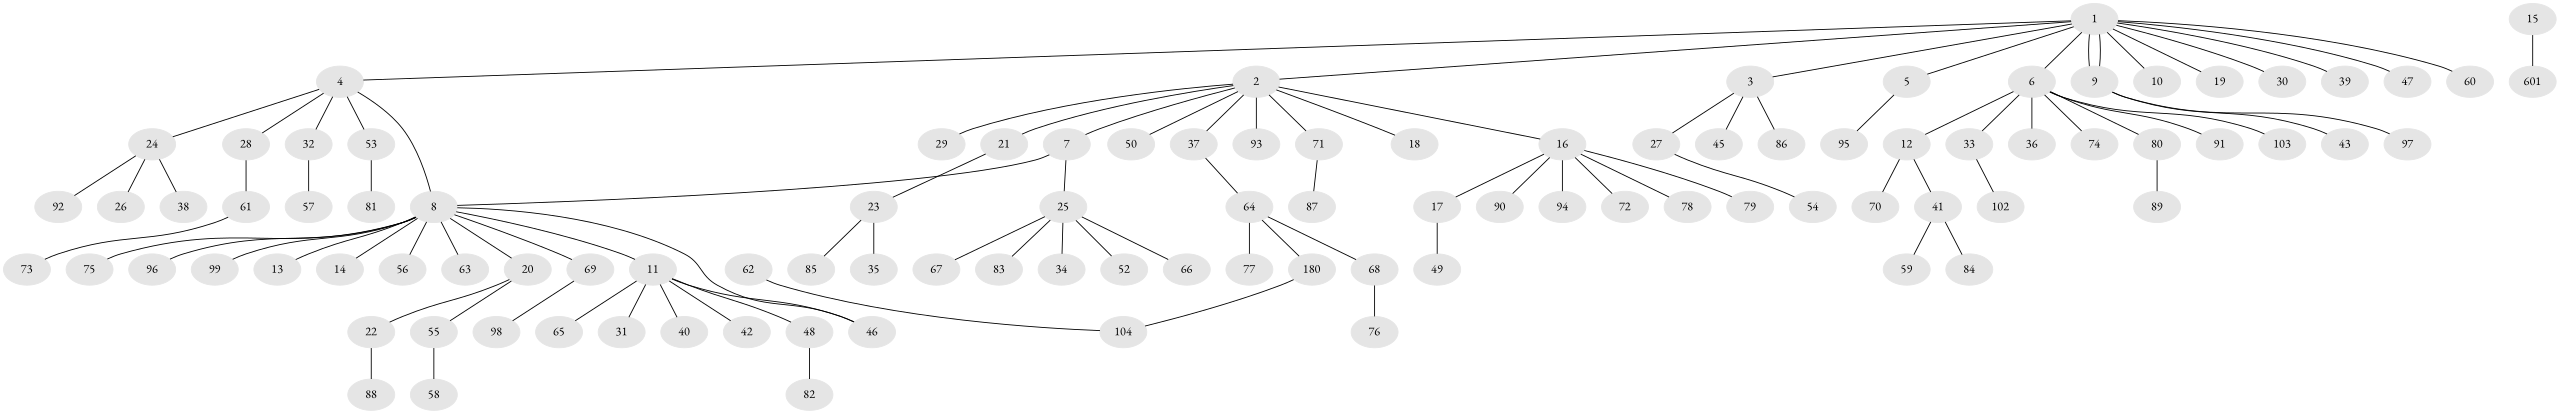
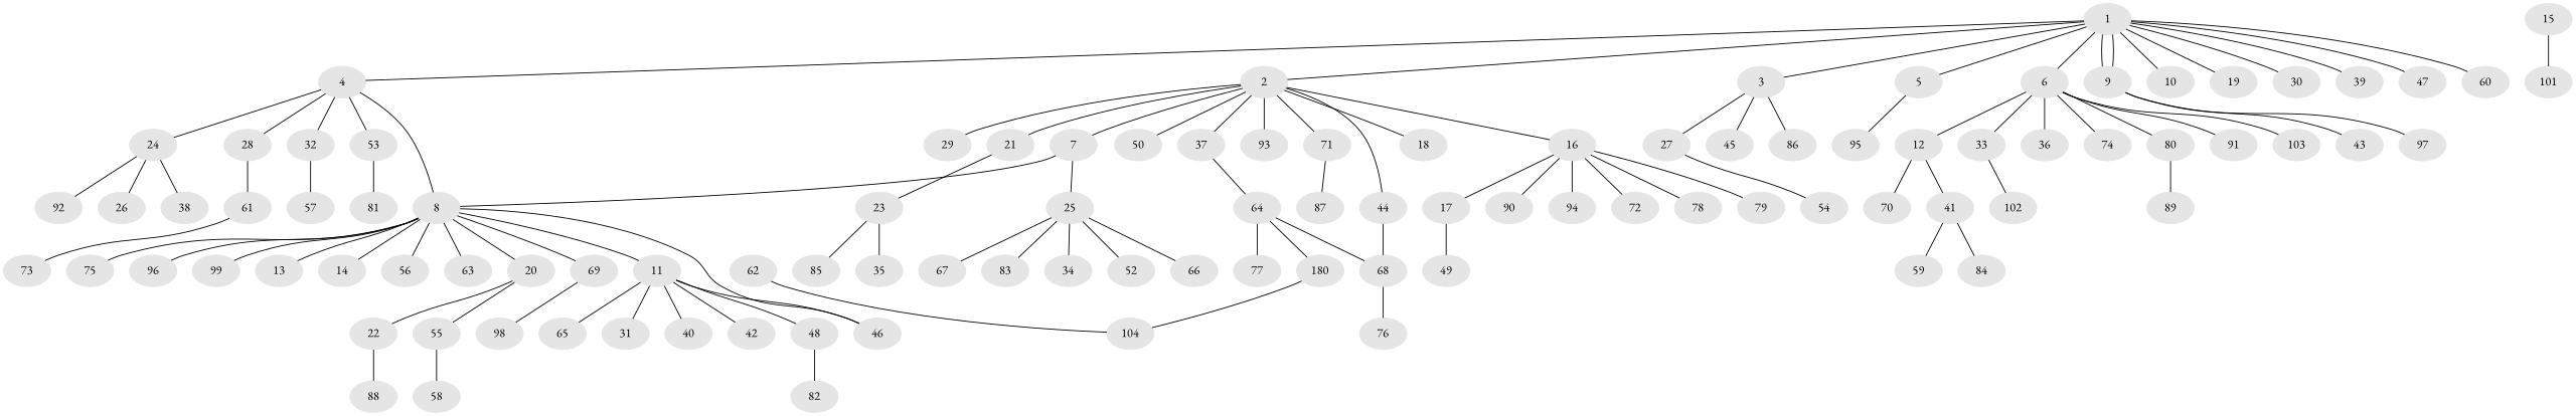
  graph {
    fontname="EB Garamond"
    node [color=gray90 fontname="EB Garamond" style=filled]
    edge [fontname="EB Garamond"]
    1
    2
    3
    4
    5
    6
    9
    10
    19
    30
    39
    47
    60
    7
    16
    18
    21
    29
    37
+   44
    50
    71
    93
    27
    45
    86
    8
    24
    28
    32
    53
    95
    12
    33
    36
    74
    80
    91
    103
    43
    97
    25
    15
-   101 [label=601]
+   101
    17
    72
    78
    79
    90
    94
    23
    64
    68
    87
    54
    11
    13
    14
    20
    46
    56
    63
    69
    75
    96
    99
    26
    38
    92
    61
    57
    81
    41
    70
    102
    89
    34
    52
    66
    67
    83
    31
    40
    42
    48
    65
    22
    55
    98
    82
    59
    84
    49
    88
    58
    35
    85
    73
    62
    104
    77
    n102 [label=180]
    76
    1 -- 2
    1 -- 3
    1 -- 4
    1 -- 5
    1 -- 6
    1 -- 9
    1 -- 9
    1 -- 10
    1 -- 19
    1 -- 30
    1 -- 39
    1 -- 47
    1 -- 60
    2 -- 7
    2 -- 16
    2 -- 18
    2 -- 21
    2 -- 29
    2 -- 37
+   2 -- 44
    2 -- 50
    2 -- 71
    2 -- 93
    3 -- 27
    3 -- 45
    3 -- 86
    4 -- 8
    4 -- 24
    4 -- 28
    4 -- 32
    4 -- 53
    5 -- 95
    6 -- 12
    6 -- 33
    6 -- 36
    6 -- 74
    6 -- 80
    6 -- 91
    6 -- 103
    9 -- 43
    9 -- 97
    7 -- 8
    7 -- 25
    16 -- 17
    16 -- 72
    16 -- 78
    16 -- 79
    16 -- 90
    16 -- 94
    21 -- 23
    37 -- 64
+   44 -- 68
    71 -- 87
    27 -- 54
    8 -- 11
    8 -- 13
    8 -- 14
    8 -- 20
    8 -- 46
    8 -- 56
    8 -- 63
    8 -- 69
    8 -- 75
    8 -- 96
    8 -- 99
    24 -- 26
    24 -- 38
    24 -- 92
    28 -- 61
    32 -- 57
    53 -- 81
    12 -- 41
    12 -- 70
    33 -- 102
    80 -- 89
    25 -- 34
    25 -- 52
    25 -- 66
    25 -- 67
    25 -- 83
    15 -- 101
    17 -- 49
    23 -- 35
    23 -- 85
    64 -- 68
    64 -- 77
    64 -- n102
    68 -- 76
    11 -- 46
    11 -- 31
    11 -- 40
    11 -- 42
    11 -- 48
    11 -- 65
    20 -- 22
    20 -- 55
    69 -- 98
    61 -- 73
    41 -- 59
    41 -- 84
    48 -- 82
    22 -- 88
    55 -- 58
    62 -- 104
    n102 -- 104
  }
